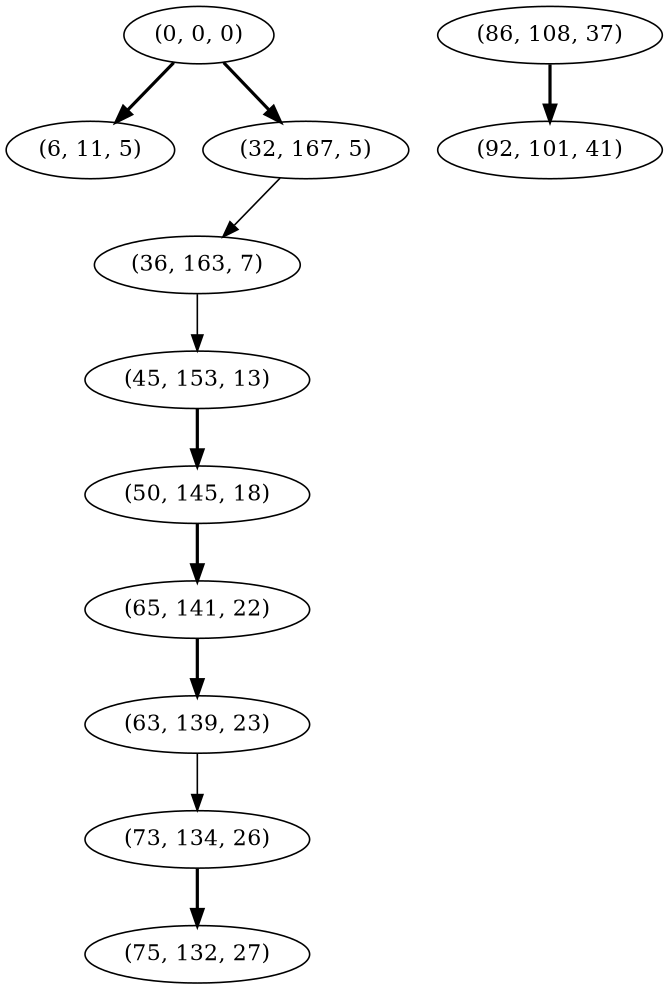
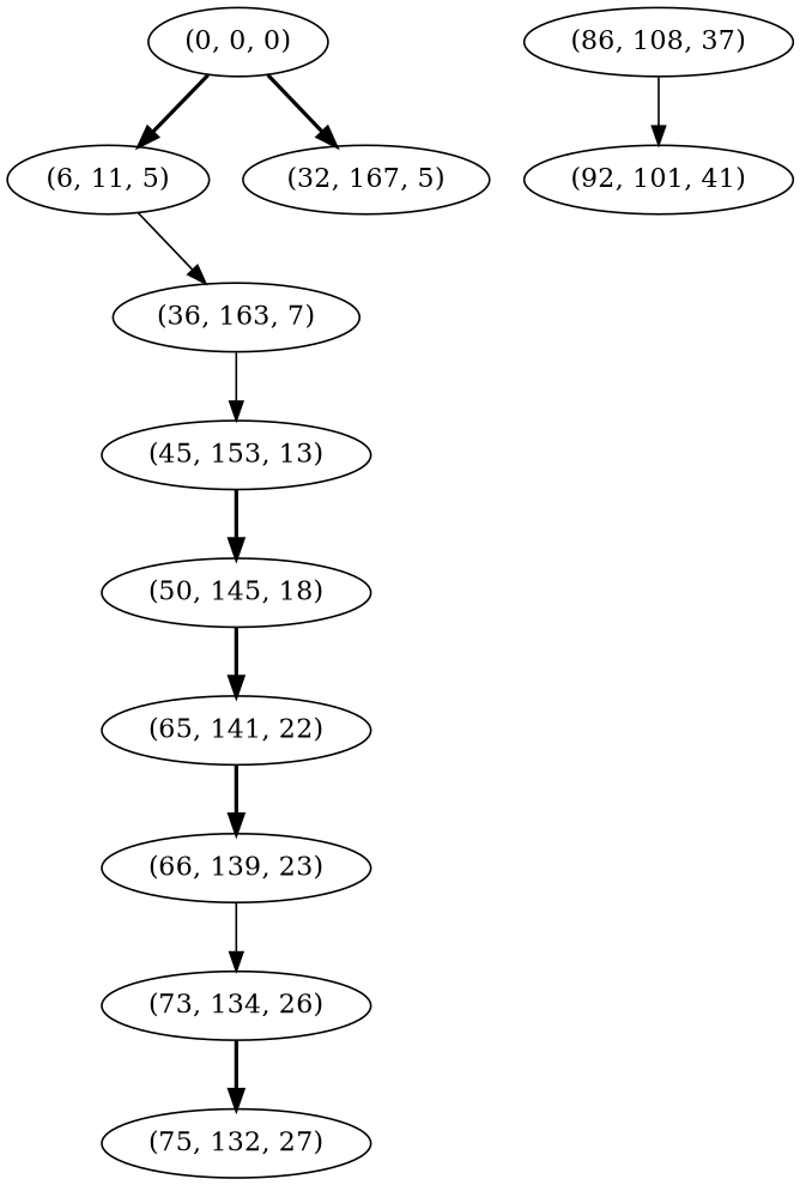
  digraph {
    edge [style=bold]
    "(0, 0, 0)"
    "(6, 11, 5)"
    "(32, 167, 5)"
    "(36, 163, 7)"
    "(45, 153, 13)"
    "(50, 145, 18)"
    "(65, 141, 22)"
-   "(66, 139, 23)" [label="(63, 139, 23)"]
+   "(66, 139, 23)"
    "(73, 134, 26)"
    "(75, 132, 27)"
    "(86, 108, 37)"
    "(92, 101, 41)"
    "(0, 0, 0)" -> "(6, 11, 5)"
    "(0, 0, 0)" -> "(32, 167, 5)"
-   "(32, 167, 5)" -> "(36, 163, 7)" [style=solid]
+   "(6, 11, 5)" -> "(36, 163, 7)" [style=solid]
    "(36, 163, 7)" -> "(45, 153, 13)" [style=solid]
    "(45, 153, 13)" -> "(50, 145, 18)"
    "(50, 145, 18)" -> "(65, 141, 22)"
    "(65, 141, 22)" -> "(66, 139, 23)"
    "(66, 139, 23)" -> "(73, 134, 26)" [style=solid]
    "(73, 134, 26)" -> "(75, 132, 27)"
-   "(86, 108, 37)" -> "(92, 101, 41)"
+   "(86, 108, 37)" -> "(92, 101, 41)" [style=solid]
  }
